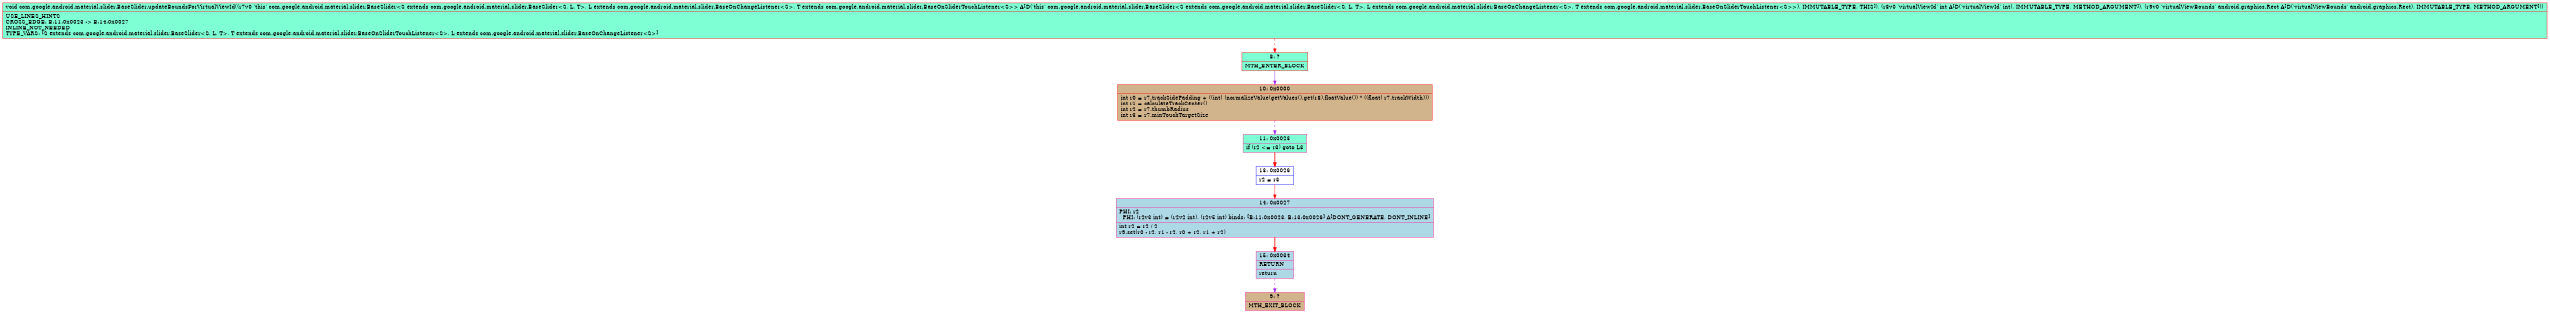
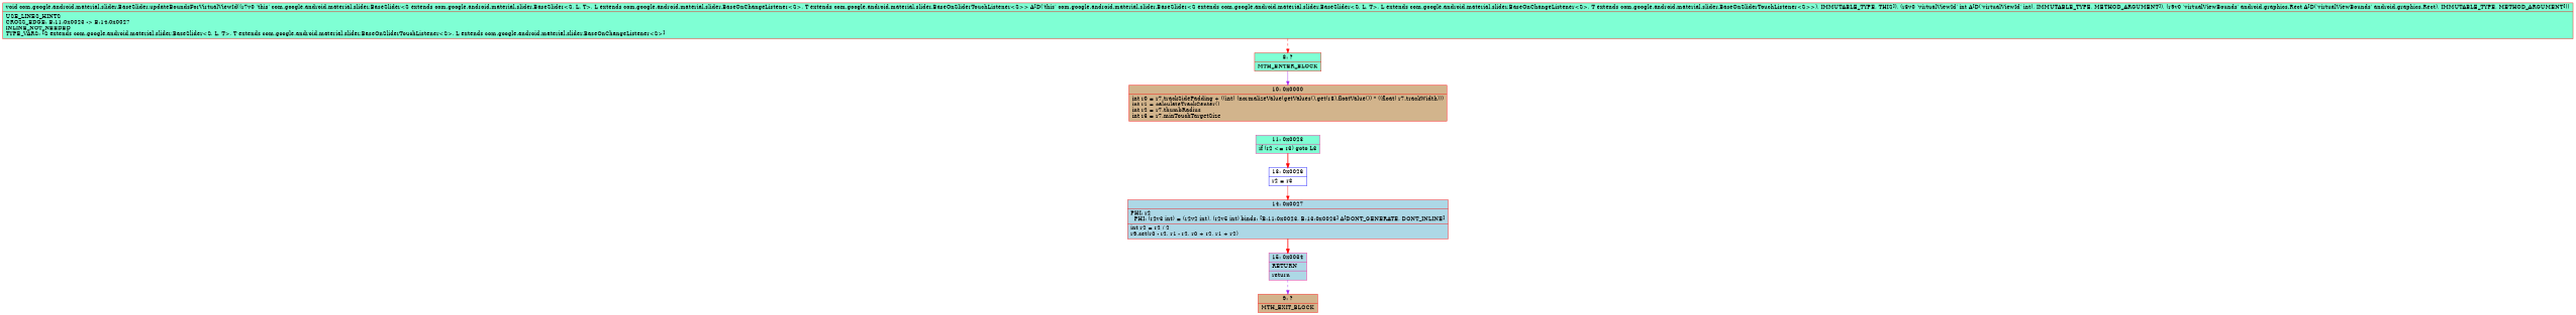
  digraph {
    node [color=red fillcolor=aquamarine shape=record style=filled]
    edge [color=red style=dashed]
    n1 [label="{8\:\ ?|MTH_ENTER_BLOCK\l}"]
    n2 [fillcolor=tan label="{10\:\ 0x0000|int r0 = r7.trackSidePadding + ((int) (normalizeValue(getValues().get(r8).floatValue()) * ((float) r7.trackWidth)))\lint r1 = calculateTrackCenter()\lint r2 = r7.thumbRadius\lint r3 = r7.minTouchTargetSize\l}"]
    n3 [color=deeppink label="{11\:\ 0x0023|if (r2 \<= r3) goto L3\l}"]
    n4 [color=blue fillcolor=white label="{13\:\ 0x0026|r2 = r3\l}"]
-   n5 [color=deeppink fillcolor=lightblue label="{14\:\ 0x0027|PHI: r2 \l  PHI: (r2v3 int) = (r2v2 int), (r2v5 int) binds: [B:11:0x0023, B:13:0x0026] A[DONT_GENERATE, DONT_INLINE]\l|int r2 = r2 \/ 2\lr9.set(r0 \- r2, r1 \- r2, r0 + r2, r1 + r2)\l}"]
+   n5 [fillcolor=lightblue label="{14\:\ 0x0027|PHI: r2 \l  PHI: (r2v3 int) = (r2v2 int), (r2v5 int) binds: [B:11:0x0023, B:13:0x0026] A[DONT_GENERATE, DONT_INLINE]\l|int r2 = r2 \/ 2\lr9.set(r0 \- r2, r1 \- r2, r0 + r2, r1 + r2)\l}"]
    n6 [color=deeppink fillcolor=lightblue label="{15\:\ 0x0034|RETURN\l|return\l}"]
-   n7 [color=deeppink fillcolor=tan label="{9\:\ ?|MTH_EXIT_BLOCK\l}"]
+   n7 [fillcolor=tan label="{9\:\ ?|MTH_EXIT_BLOCK\l}"]
    n8 [label="{void com.google.android.material.slider.BaseSlider.updateBoundsForVirtualViewId((r7v0 'this' com.google.android.material.slider.BaseSlider\<S extends com.google.android.material.slider.BaseSlider\<S, L, T\>, L extends com.google.android.material.slider.BaseOnChangeListener\<S\>, T extends com.google.android.material.slider.BaseOnSliderTouchListener\<S\>\> A[D('this' com.google.android.material.slider.BaseSlider\<S extends com.google.android.material.slider.BaseSlider\<S, L, T\>, L extends com.google.android.material.slider.BaseOnChangeListener\<S\>, T extends com.google.android.material.slider.BaseOnSliderTouchListener\<S\>\>), IMMUTABLE_TYPE, THIS]), (r8v0 'virtualViewId' int A[D('virtualViewId' int), IMMUTABLE_TYPE, METHOD_ARGUMENT]), (r9v0 'virtualViewBounds' android.graphics.Rect A[D('virtualViewBounds' android.graphics.Rect), IMMUTABLE_TYPE, METHOD_ARGUMENT]))  | USE_LINES_HINTS\lCROSS_EDGE: B:11:0x0023 \-\> B:14:0x0027\lINLINE_NOT_NEEDED\lTYPE_VARS: [S extends com.google.android.material.slider.BaseSlider\<S, L, T\>, T extends com.google.android.material.slider.BaseOnSliderTouchListener\<S\>, L extends com.google.android.material.slider.BaseOnChangeListener\<S\>]\l}"]
    n1 -> n2 [color=purple style=solid]
-   n2 -> n3 [color=purple]
    n3 -> n4 [style=bold]
    n4 -> n5 [style=solid]
    n5 -> n6 [style=bold]
    n6 -> n7 [color=purple]
    n8 -> n1
  }
